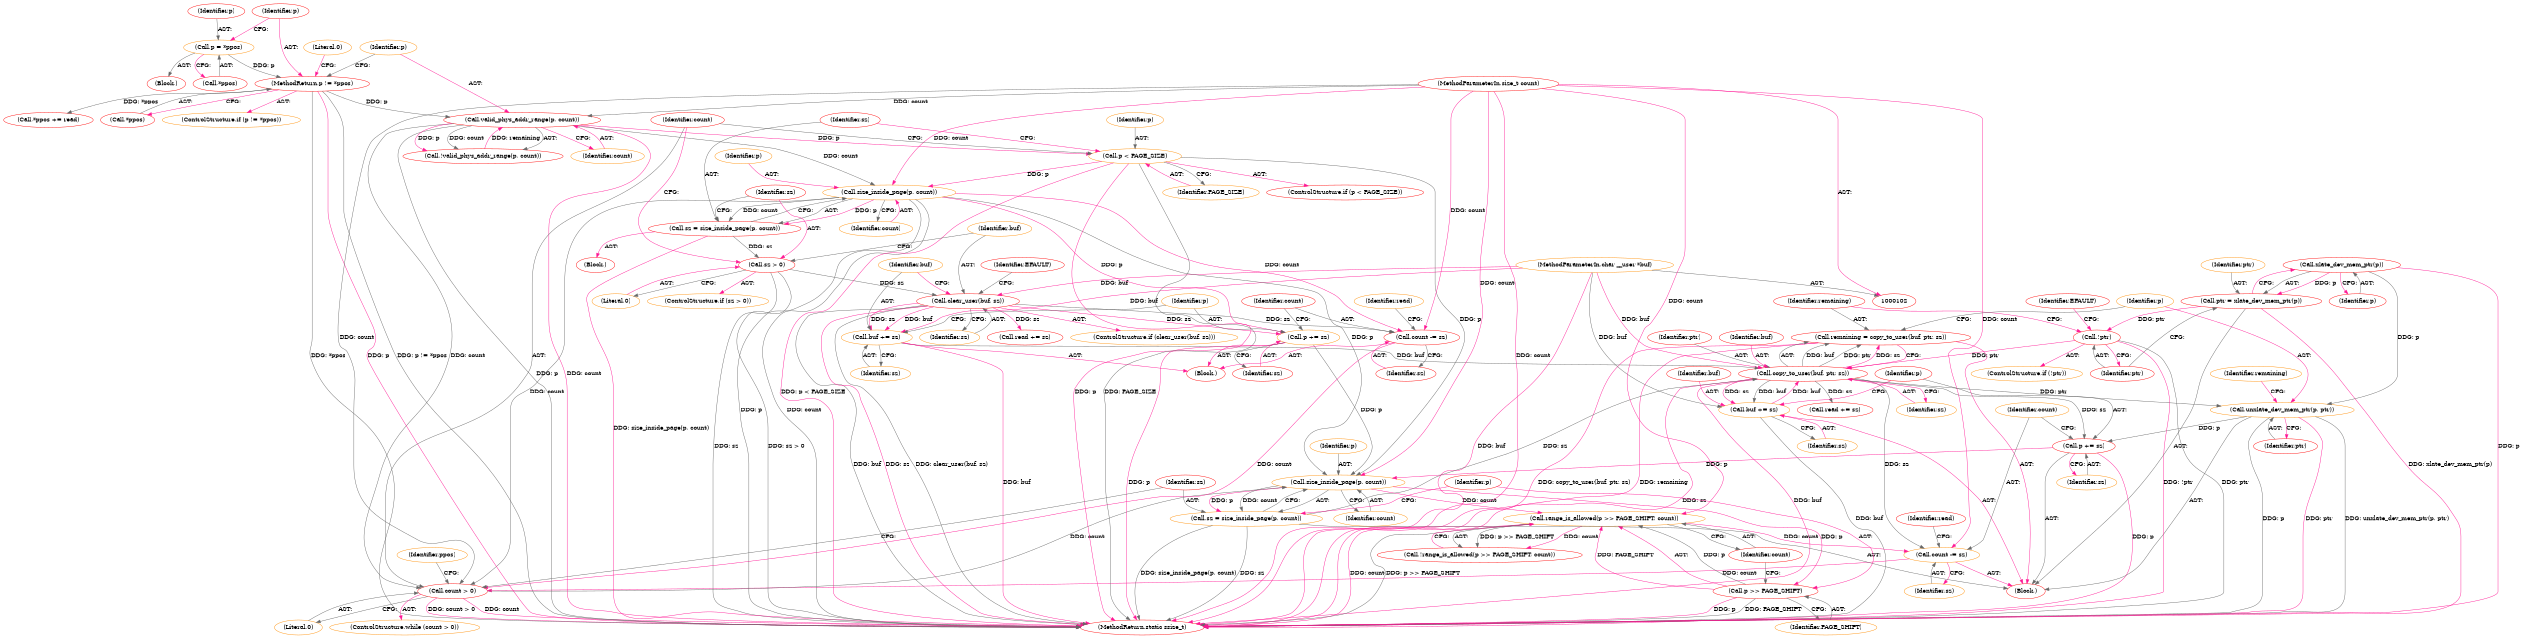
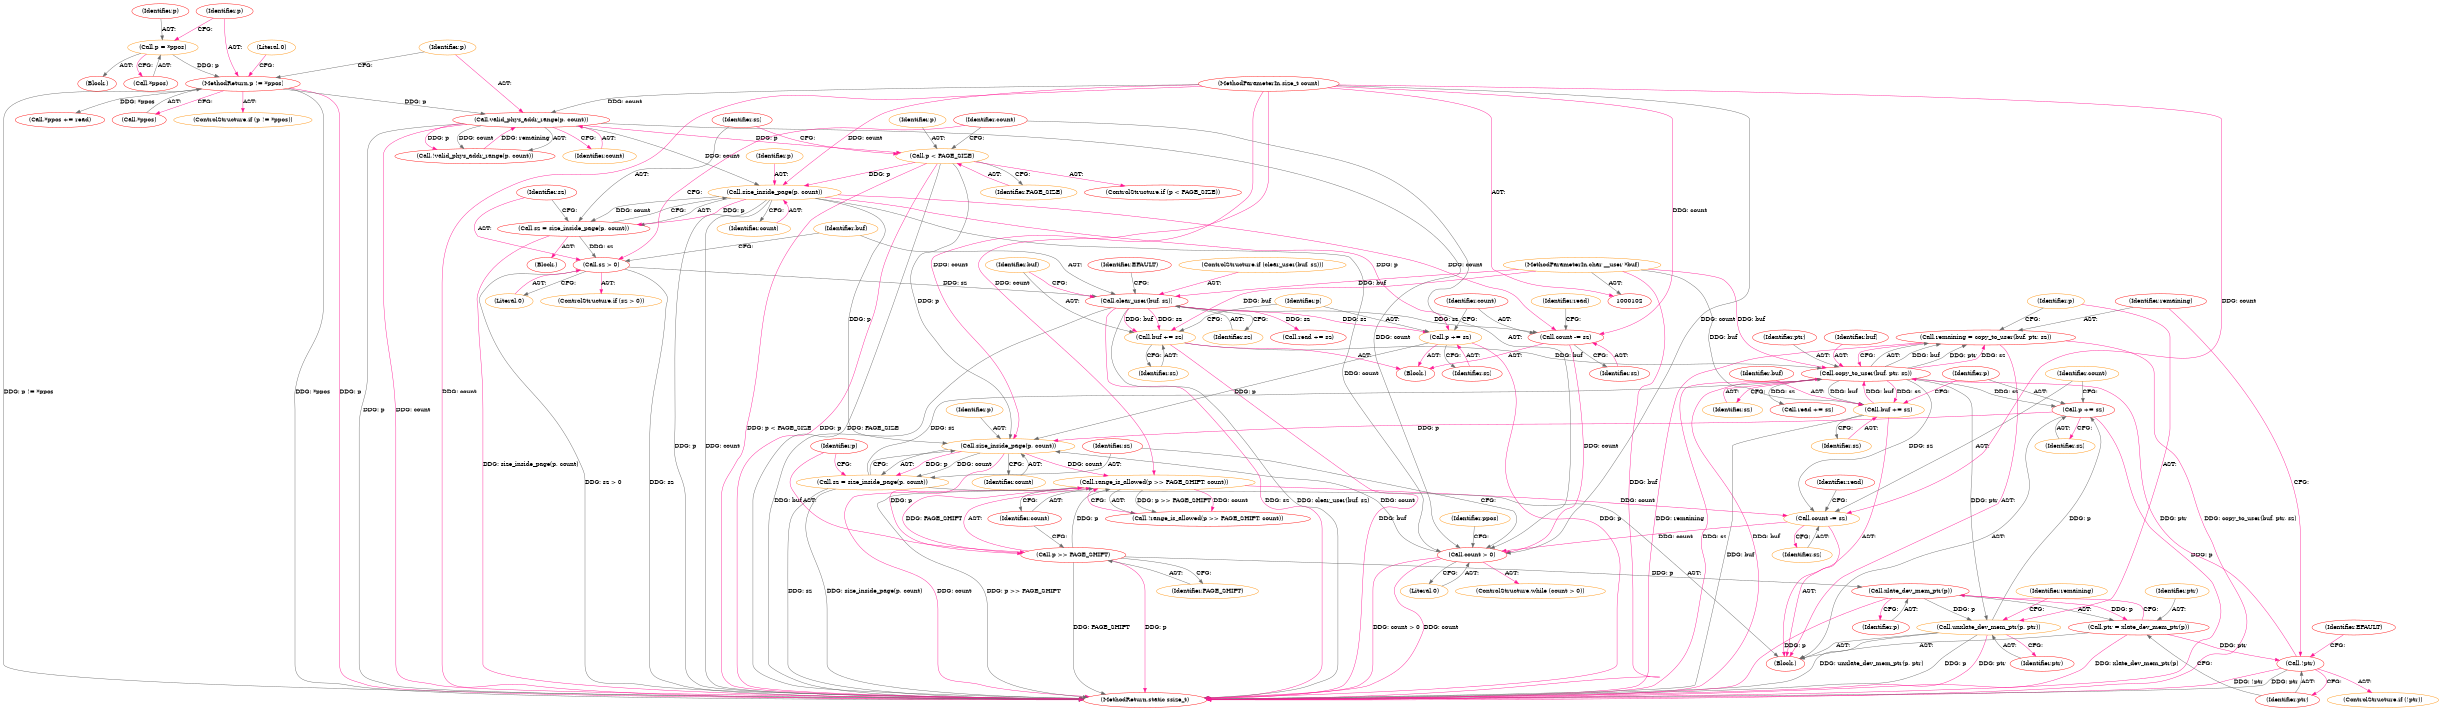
  digraph {
    node [color=red]
    edge [color=gray40]
    n1 [label="(Call,remaining = copy_to_user(buf, ptr, sz))"]
    n2 [label="(Call,copy_to_user(buf, ptr, sz))"]
    n3 [label="(Block,)"]
    n4 [label="(MethodReturn,static ssize_t)"]
    n5 [color=darkorange label="(Call,buf += sz)"]
    n6 [label="(Call,p += sz)"]
    n7 [color=darkorange label="(Call,unxlate_dev_mem_ptr(p, ptr))"]
    n8 [color=darkorange label="(Call,count -= sz)"]
    n9 [color=darkorange label="(Identifier,sz)"]
    n10 [label="(Call,read += sz)"]
    n11 [color=darkorange label="(Identifier,sz)"]
    n12 [color=darkorange label="(Call,size_inside_page(p, count))"]
    n13 [color=darkorange label="(Identifier,sz)"]
    n14 [label="(Identifier,ptr)"]
    n15 [label="(Call,count > 0)"]
    n16 [color=darkorange label="(Identifier,sz)"]
    n17 [color=darkorange label="(Call,buf += sz)"]
    n18 [label="(Block,)"]
    n19 [color=darkorange label="(Identifier,sz)"]
    n20 [label="(Call,clear_user(buf, sz))"]
    n21 [color=darkorange label="(Call,p += sz)"]
    n22 [label="(Call,count -= sz)"]
    n23 [color=darkorange label="(Identifier,sz)"]
    n24 [label="(Call,read += sz)"]
    n25 [color=darkorange label="(ControlStructure,if (clear_user(buf, sz)))"]
    n26 [label="(Identifier,sz)"]
    n27 [label="(Identifier,sz)"]
    n28 [color=darkorange label="(MethodParameterIn,char __user *buf)"]
    1000102
    n30 [label="(Call,sz > 0)"]
    n31 [color=darkorange label="(Literal,0)"]
    n32 [color=darkorange label="(ControlStructure,if (sz > 0))"]
    n33 [label="(Call,sz = size_inside_page(p, count))"]
    n34 [color=darkorange label="(Call,size_inside_page(p, count))"]
    n35 [label="(Block,)"]
    n36 [color=darkorange label="(Identifier,count)"]
    n37 [color=darkorange label="(Call,range_is_allowed(p >> PAGE_SHIFT, count))"]
    n38 [label="(Call,p >> PAGE_SHIFT)"]
    n39 [color=darkorange label="(Call,sz = size_inside_page(p, count))"]
    n40 [color=darkorange label="(Identifier,count)"]
    n41 [color=darkorange label="(Literal,0)"]
    n42 [color=darkorange label="(ControlStructure,while (count > 0))"]
    n43 [color=darkorange label="(Call,p < PAGE_SIZE)"]
    n44 [color=darkorange label="(Identifier,PAGE_SIZE)"]
    n45 [label="(ControlStructure,if (p < PAGE_SIZE))"]
    n46 [label="(Call,valid_phys_addr_range(p, count))"]
    n47 [label="(Call,!valid_phys_addr_range(p, count))"]
    n48 [color=darkorange label="(Identifier,count)"]
    n49 [label="(MethodReturn,p != *ppos)"]
    n50 [label="(Call,*ppos += read)"]
    n51 [label="(Call,*ppos)"]
    n52 [color=darkorange label="(ControlStructure,if (p != *ppos))"]
    n53 [color=darkorange label="(Call,p = *ppos)"]
    n54 [label="(Block,)"]
    n55 [label="(Call,*ppos)"]
    n56 [label="(MethodParameterIn,size_t count)"]
    n57 [label="(Identifier,count)"]
    n58 [label="(Call,!range_is_allowed(p >> PAGE_SHIFT, count))"]
    n59 [label="(Call,!ptr)"]
    n60 [label="(Identifier,ptr)"]
    n61 [color=darkorange label="(ControlStructure,if (!ptr))"]
    n62 [label="(Call,ptr = xlate_dev_mem_ptr(p))"]
    n63 [label="(Call,xlate_dev_mem_ptr(p))"]
    n64 [label="(Identifier,p)"]
    n65 [color=darkorange label="(Identifier,PAGE_SHIFT)"]
    n66 [color=darkorange label="(Identifier,p)"]
    n67 [color=darkorange label="(Identifier,ppos)"]
    n68 [label="(Identifier,p)"]
    n69 [label="(Identifier,p)"]
    n70 [label="(Identifier,EFAULT)"]
    n71 [color=darkorange label="(Identifier,p)"]
    n72 [color=darkorange label="(Identifier,buf)"]
    n73 [color=darkorange label="(Identifier,ptr)"]
    n74 [label="(Identifier,ptr)"]
    n75 [label="(Identifier,remaining)"]
    n76 [color=darkorange label="(Identifier,p)"]
    n77 [label="(Identifier,sz)"]
    n78 [color=darkorange label="(Literal,0)"]
    n79 [label="(Identifier,count)"]
    n80 [color=darkorange label="(Identifier,p)"]
    n81 [label="(Identifier,sz)"]
    n82 [color=darkorange label="(Identifier,remaining)"]
    n83 [label="(Identifier,p)"]
    n84 [label="(Identifier,EFAULT)"]
    n85 [color=darkorange label="(Identifier,p)"]
    n86 [label="(Identifier,buf)"]
    n87 [color=darkorange label="(Identifier,count)"]
    n88 [label="(Identifier,sz)"]
    n89 [label="(Identifier,count)"]
    n90 [color=darkorange label="(Identifier,read)"]
    n91 [label="(Identifier,buf)"]
    n92 [color=darkorange label="(Identifier,buf)"]
    n93 [label="(Identifier,read)"]
    n94 [color=darkorange label="(Identifier,p)"]
    n95 [label="(Identifier,p)"]
    n1 -> n2 [color=deeppink label="CFG: "]
    n1 -> n3 [color=deeppink label="AST: "]
    n1 -> n4 [color=deeppink label="DDG: copy_to_user(buf, ptr, sz)"]
    n1 -> n4 [color=deeppink label="DDG: remaining"]
    n2 -> n1 [label="AST: "]
    n2 -> n1 [label="DDG: buf"]
    n2 -> n1 [label="DDG: ptr"]
    n2 -> n1 [color=deeppink label="DDG: sz"]
    n2 -> n4 [color=deeppink label="DDG: sz"]
    n2 -> n4 [color=deeppink label="DDG: buf"]
    n2 -> n5 [color=deeppink label="DDG: sz"]
    n2 -> n5 [label="DDG: buf"]
    n2 -> n6 [label="DDG: sz"]
    n2 -> n7 [label="DDG: ptr"]
    n2 -> n8 [label="DDG: sz"]
    n2 -> n9 [color=deeppink label="CFG: "]
    n2 -> n10 [label="DDG: sz"]
    n5 -> n2 [color=deeppink label="DDG: buf"]
    n5 -> n3 [color=deeppink label="AST: "]
    n5 -> n4 [label="DDG: buf"]
    n5 -> n11 [label="CFG: "]
    n6 -> n3 [label="AST: "]
    n6 -> n4 [color=deeppink label="DDG: p"]
    n6 -> n12 [color=deeppink label="DDG: p"]
    n6 -> n13 [color=deeppink label="CFG: "]
    n7 -> n3 [label="AST: "]
    n7 -> n4 [label="DDG: p"]
    n7 -> n4 [color=deeppink label="DDG: ptr"]
    n7 -> n4 [label="DDG: unxlate_dev_mem_ptr(p, ptr)"]
    n7 -> n6 [label="DDG: p"]
    n7 -> n14 [color=deeppink label="CFG: "]
    n8 -> n3 [color=deeppink label="AST: "]
    n8 -> n15 [color=deeppink label="DDG: count"]
    n8 -> n16 [color=deeppink label="CFG: "]
    n9 -> n2 [color=deeppink label="AST: "]
    n11 -> n5 [color=deeppink label="AST: "]
    n12 -> n37 [color=deeppink label="DDG: count"]
    n12 -> n38 [color=deeppink label="DDG: p"]
    n12 -> n39 [label="AST: "]
    n12 -> n39 [color=deeppink label="DDG: p"]
    n12 -> n39 [label="DDG: count"]
    n12 -> n40 [label="CFG: "]
    n13 -> n6 [label="AST: "]
    n14 -> n7 [label="AST: "]
    n15 -> n4 [color=deeppink label="DDG: count > 0"]
    n15 -> n4 [color=deeppink label="DDG: count"]
    n15 -> n12 [label="DDG: count"]
    n15 -> n41 [label="CFG: "]
    n15 -> n42 [color=deeppink label="AST: "]
    n16 -> n8 [label="AST: "]
    n17 -> n2 [label="DDG: buf"]
    n17 -> n4 [color=deeppink label="DDG: buf"]
    n17 -> n18 [color=deeppink label="AST: "]
    n17 -> n19 [label="CFG: "]
    n19 -> n17 [label="AST: "]
    n20 -> n4 [label="DDG: buf"]
    n20 -> n4 [color=deeppink label="DDG: sz"]
    n20 -> n4 [label="DDG: clear_user(buf, sz)"]
    n20 -> n17 [color=deeppink label="DDG: sz"]
    n20 -> n17 [color=deeppink label="DDG: buf"]
    n20 -> n21 [color=deeppink label="DDG: sz"]
    n20 -> n22 [label="DDG: sz"]
    n20 -> n23 [label="CFG: "]
    n20 -> n24 [color=deeppink label="DDG: sz"]
-   n20 -> n25 [color=deeppink label="AST: "]
+   n25 -> n20 [color=deeppink label="AST: "]
    n21 -> n4 [color=deeppink label="DDG: p"]
    n21 -> n12 [label="DDG: p"]
    n21 -> n18 [color=deeppink label="AST: "]
    n21 -> n26 [label="CFG: "]
    n22 -> n15 [color=deeppink label="DDG: count"]
    n22 -> n18 [color=deeppink label="AST: "]
    n22 -> n27 [label="CFG: "]
    n23 -> n20 [label="AST: "]
    n26 -> n21 [color=deeppink label="AST: "]
    n27 -> n22 [color=deeppink label="AST: "]
    n28 -> n2 [color=deeppink label="DDG: buf"]
    n28 -> n4 [color=deeppink label="DDG: buf"]
    n28 -> n5 [label="DDG: buf"]
    n28 -> n17 [color=deeppink label="DDG: buf"]
    n28 -> n20 [color=deeppink label="DDG: buf"]
    n28 -> 1000102 [label="AST: "]
    n30 -> n4 [label="DDG: sz > 0"]
    n30 -> n4 [label="DDG: sz"]
    n30 -> n20 [label="DDG: sz"]
    n30 -> n31 [label="CFG: "]
    n30 -> n32 [color=deeppink label="AST: "]
    n31 -> n30 [color=deeppink label="AST: "]
    n33 -> n4 [color=deeppink label="DDG: size_inside_page(p, count)"]
    n33 -> n30 [label="DDG: sz"]
    n33 -> n34 [label="CFG: "]
    n33 -> n35 [color=deeppink label="AST: "]
    n34 -> n4 [label="DDG: p"]
    n34 -> n4 [label="DDG: count"]
    n34 -> n12 [label="DDG: p"]
    n34 -> n15 [label="DDG: count"]
    n34 -> n21 [color=deeppink label="DDG: p"]
    n34 -> n22 [color=deeppink label="DDG: count"]
    n34 -> n33 [label="AST: "]
    n34 -> n33 [color=deeppink label="DDG: p"]
    n34 -> n33 [label="DDG: count"]
    n34 -> n36 [label="CFG: "]
    n36 -> n34 [color=deeppink label="AST: "]
    n37 -> n4 [color=deeppink label="DDG: count"]
    n37 -> n4 [label="DDG: p >> PAGE_SHIFT"]
    n37 -> n8 [color=deeppink label="DDG: count"]
    n37 -> n57 [label="CFG: "]
    n37 -> n58 [label="AST: "]
    n37 -> n58 [label="DDG: p >> PAGE_SHIFT"]
    n37 -> n58 [color=deeppink label="DDG: count"]
    n38 -> n4 [label="DDG: PAGE_SHIFT"]
    n38 -> n4 [color=deeppink label="DDG: p"]
    n38 -> n37 [color=deeppink label="AST: "]
    n38 -> n37 [label="DDG: p"]
    n38 -> n37 [color=deeppink label="DDG: PAGE_SHIFT"]
+   n38 -> n63 [label="DDG: p"]
    n38 -> n65 [label="CFG: "]
    n39 -> n2 [label="DDG: sz"]
    n39 -> n3 [label="AST: "]
    n39 -> n4 [label="DDG: size_inside_page(p, count)"]
    n39 -> n4 [label="DDG: sz"]
    n39 -> n12 [label="CFG: "]
    n40 -> n12 [label="AST: "]
    n41 -> n15 [label="AST: "]
    n43 -> n4 [color=deeppink label="DDG: p < PAGE_SIZE"]
    n43 -> n4 [color=deeppink label="DDG: p"]
    n43 -> n4 [label="DDG: PAGE_SIZE"]
    n43 -> n12 [label="DDG: p"]
    n43 -> n34 [color=deeppink label="DDG: p"]
    n43 -> n44 [label="CFG: "]
    n43 -> n45 [color=deeppink label="AST: "]
    n44 -> n43 [color=deeppink label="AST: "]
    n46 -> n4 [label="DDG: p"]
    n46 -> n4 [color=deeppink label="DDG: count"]
    n46 -> n15 [label="DDG: count"]
    n46 -> n34 [label="DDG: count"]
    n46 -> n43 [color=deeppink label="DDG: p"]
    n46 -> n47 [label="AST: "]
    n46 -> n47 [color=deeppink label="DDG: p"]
    n46 -> n47 [label="DDG: count"]
    n46 -> n48 [color=deeppink label="CFG: "]
    n47 -> n46 [color=deeppink label="DDG: remaining"]
    n48 -> n46 [color=deeppink label="AST: "]
    n49 -> n4 [color=deeppink label="DDG: p"]
    n49 -> n4 [label="DDG: p != *ppos"]
    n49 -> n4 [label="DDG: *ppos"]
    n49 -> n46 [label="DDG: p"]
    n49 -> n50 [label="DDG: *ppos"]
    n49 -> n51 [color=deeppink label="CFG: "]
    n49 -> n52 [color=deeppink label="AST: "]
    n51 -> n49 [label="AST: "]
    n53 -> n49 [label="DDG: p"]
    n53 -> n54 [label="AST: "]
    n53 -> n55 [color=deeppink label="CFG: "]
    n55 -> n53 [label="AST: "]
    n56 -> n4 [color=deeppink label="DDG: count"]
    n56 -> n8 [color=deeppink label="DDG: count"]
    n56 -> n12 [color=deeppink label="DDG: count"]
    n56 -> n15 [label="DDG: count"]
    n56 -> n22 [color=deeppink label="DDG: count"]
    n56 -> 1000102 [color=deeppink label="AST: "]
    n56 -> n34 [color=deeppink label="DDG: count"]
    n56 -> n37 [color=deeppink label="DDG: count"]
    n56 -> n46 [label="DDG: count"]
    n57 -> n37 [label="AST: "]
    n57 -> n38 [label="CFG: "]
    n58 -> n37 [color=deeppink label="CFG: "]
    n59 -> n2 [color=deeppink label="DDG: ptr"]
    n59 -> n4 [color=deeppink label="DDG: !ptr"]
    n59 -> n4 [label="DDG: ptr"]
    n59 -> n60 [color=deeppink label="CFG: "]
    n59 -> n61 [color=deeppink label="AST: "]
    n60 -> n59 [label="AST: "]
    n60 -> n62 [label="CFG: "]
    n62 -> n3 [label="AST: "]
    n62 -> n4 [color=deeppink label="DDG: xlate_dev_mem_ptr(p)"]
    n62 -> n59 [color=deeppink label="DDG: ptr"]
    n62 -> n63 [color=deeppink label="CFG: "]
    n63 -> n4 [color=deeppink label="DDG: p"]
    n63 -> n7 [label="DDG: p"]
    n63 -> n62 [label="AST: "]
    n63 -> n62 [color=deeppink label="DDG: p"]
    n63 -> n64 [color=deeppink label="CFG: "]
    n64 -> n63 [label="AST: "]
    n65 -> n38 [label="AST: "]
    n66 -> n34 [color=deeppink label="AST: "]
    n67 -> n15 [label="CFG: "]
    n68 -> n5 [color=deeppink label="CFG: "]
    n68 -> n6 [label="AST: "]
    n69 -> n53 [label="AST: "]
    n70 -> n20 [label="CFG: "]
    n71 -> n12 [label="AST: "]
    n72 -> n17 [label="AST: "]
    n72 -> n20 [color=deeppink label="CFG: "]
    n73 -> n62 [label="AST: "]
    n74 -> n2 [label="AST: "]
    n75 -> n1 [label="AST: "]
    n75 -> n59 [color=deeppink label="CFG: "]
    n76 -> n17 [label="CFG: "]
    n76 -> n21 [label="AST: "]
    n77 -> n30 [color=deeppink label="AST: "]
    n77 -> n33 [label="CFG: "]
    n78 -> n49 [color=deeppink label="CFG: "]
    n79 -> n15 [label="AST: "]
    n79 -> n30 [color=deeppink label="CFG: "]
    n79 -> n43 [label="CFG: "]
    n80 -> n1 [label="CFG: "]
    n80 -> n7 [color=deeppink label="AST: "]
    n81 -> n33 [label="AST: "]
    n81 -> n43 [color=deeppink label="CFG: "]
    n82 -> n7 [color=deeppink label="CFG: "]
    n83 -> n49 [color=deeppink label="AST: "]
    n83 -> n53 [color=deeppink label="CFG: "]
    n84 -> n59 [color=deeppink label="CFG: "]
    n85 -> n46 [color=deeppink label="AST: "]
    n85 -> n49 [label="CFG: "]
    n86 -> n5 [color=deeppink label="AST: "]
    n87 -> n6 [label="CFG: "]
    n87 -> n8 [label="AST: "]
    n88 -> n15 [label="CFG: "]
    n88 -> n39 [label="AST: "]
    n89 -> n21 [label="CFG: "]
    n89 -> n22 [label="AST: "]
    n90 -> n22 [label="CFG: "]
    n91 -> n2 [color=deeppink label="AST: "]
    n92 -> n20 [label="AST: "]
    n92 -> n30 [label="CFG: "]
    n93 -> n8 [label="CFG: "]
    n94 -> n43 [label="AST: "]
    n95 -> n38 [color=deeppink label="AST: "]
    n95 -> n39 [color=deeppink label="CFG: "]
  }
